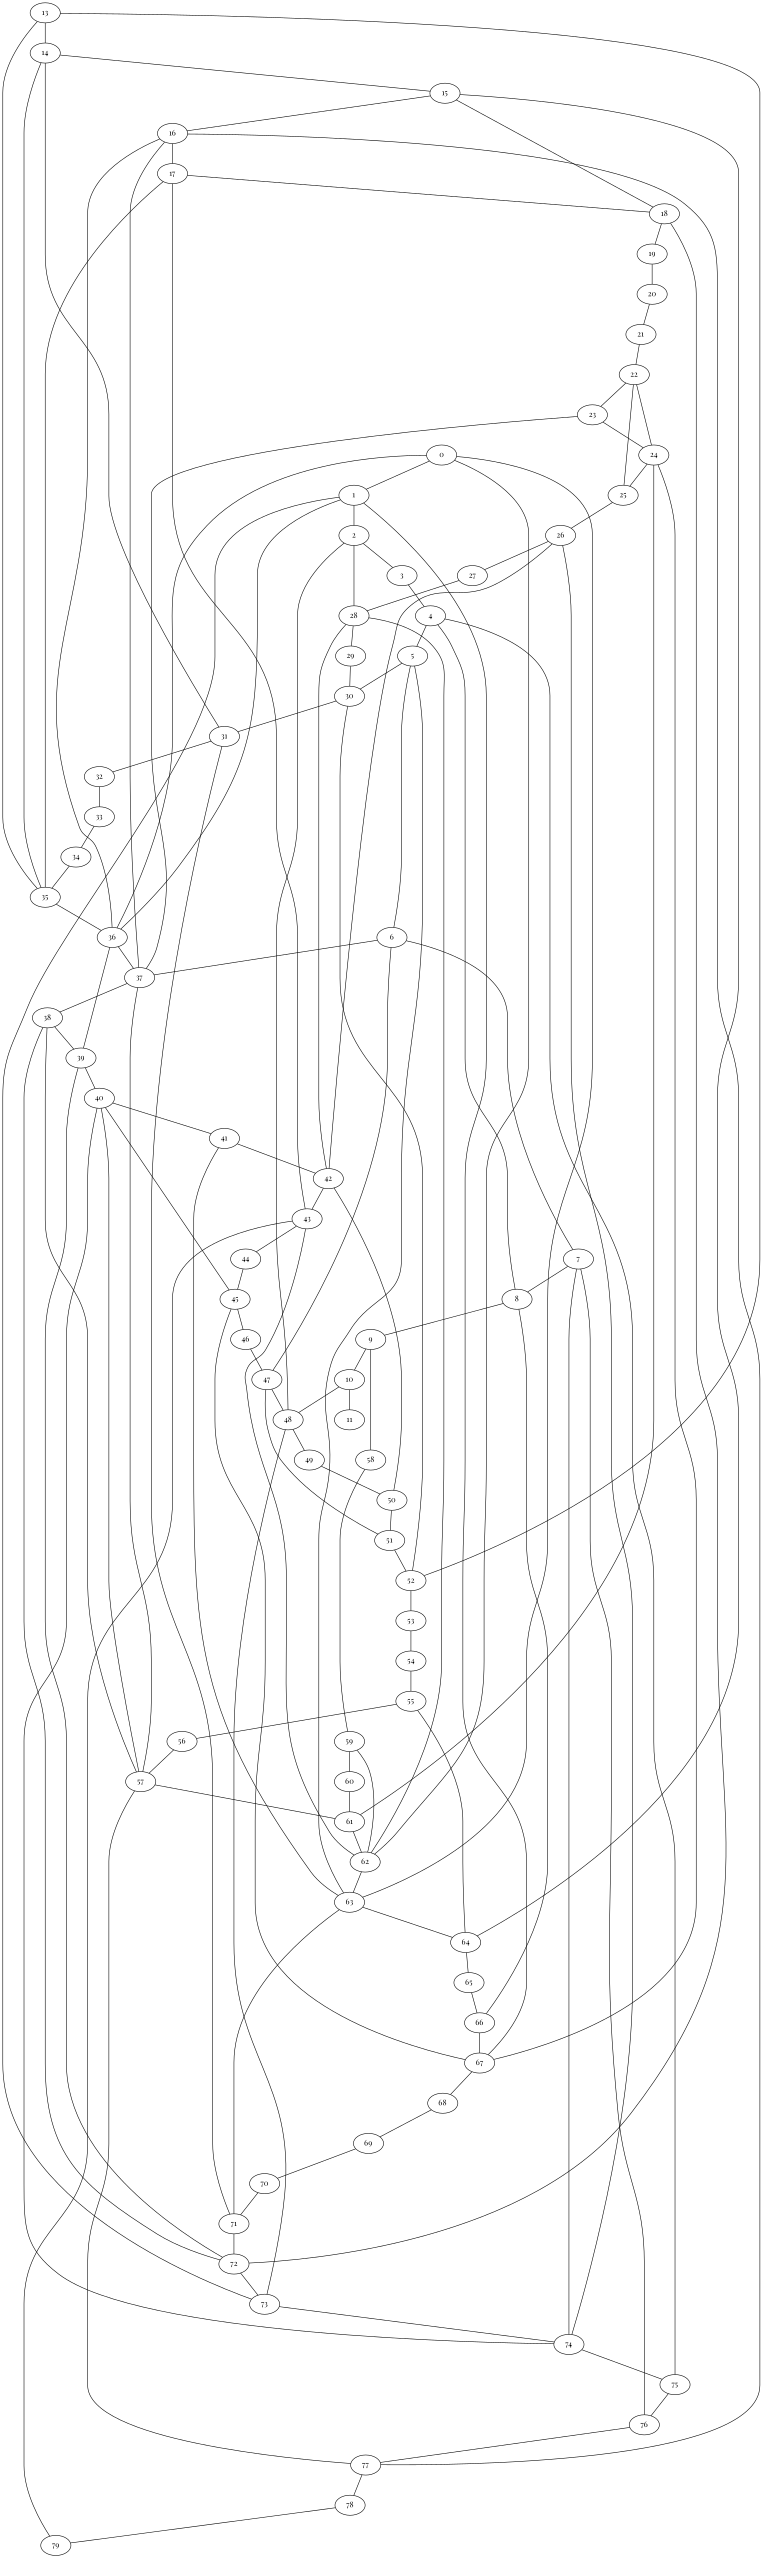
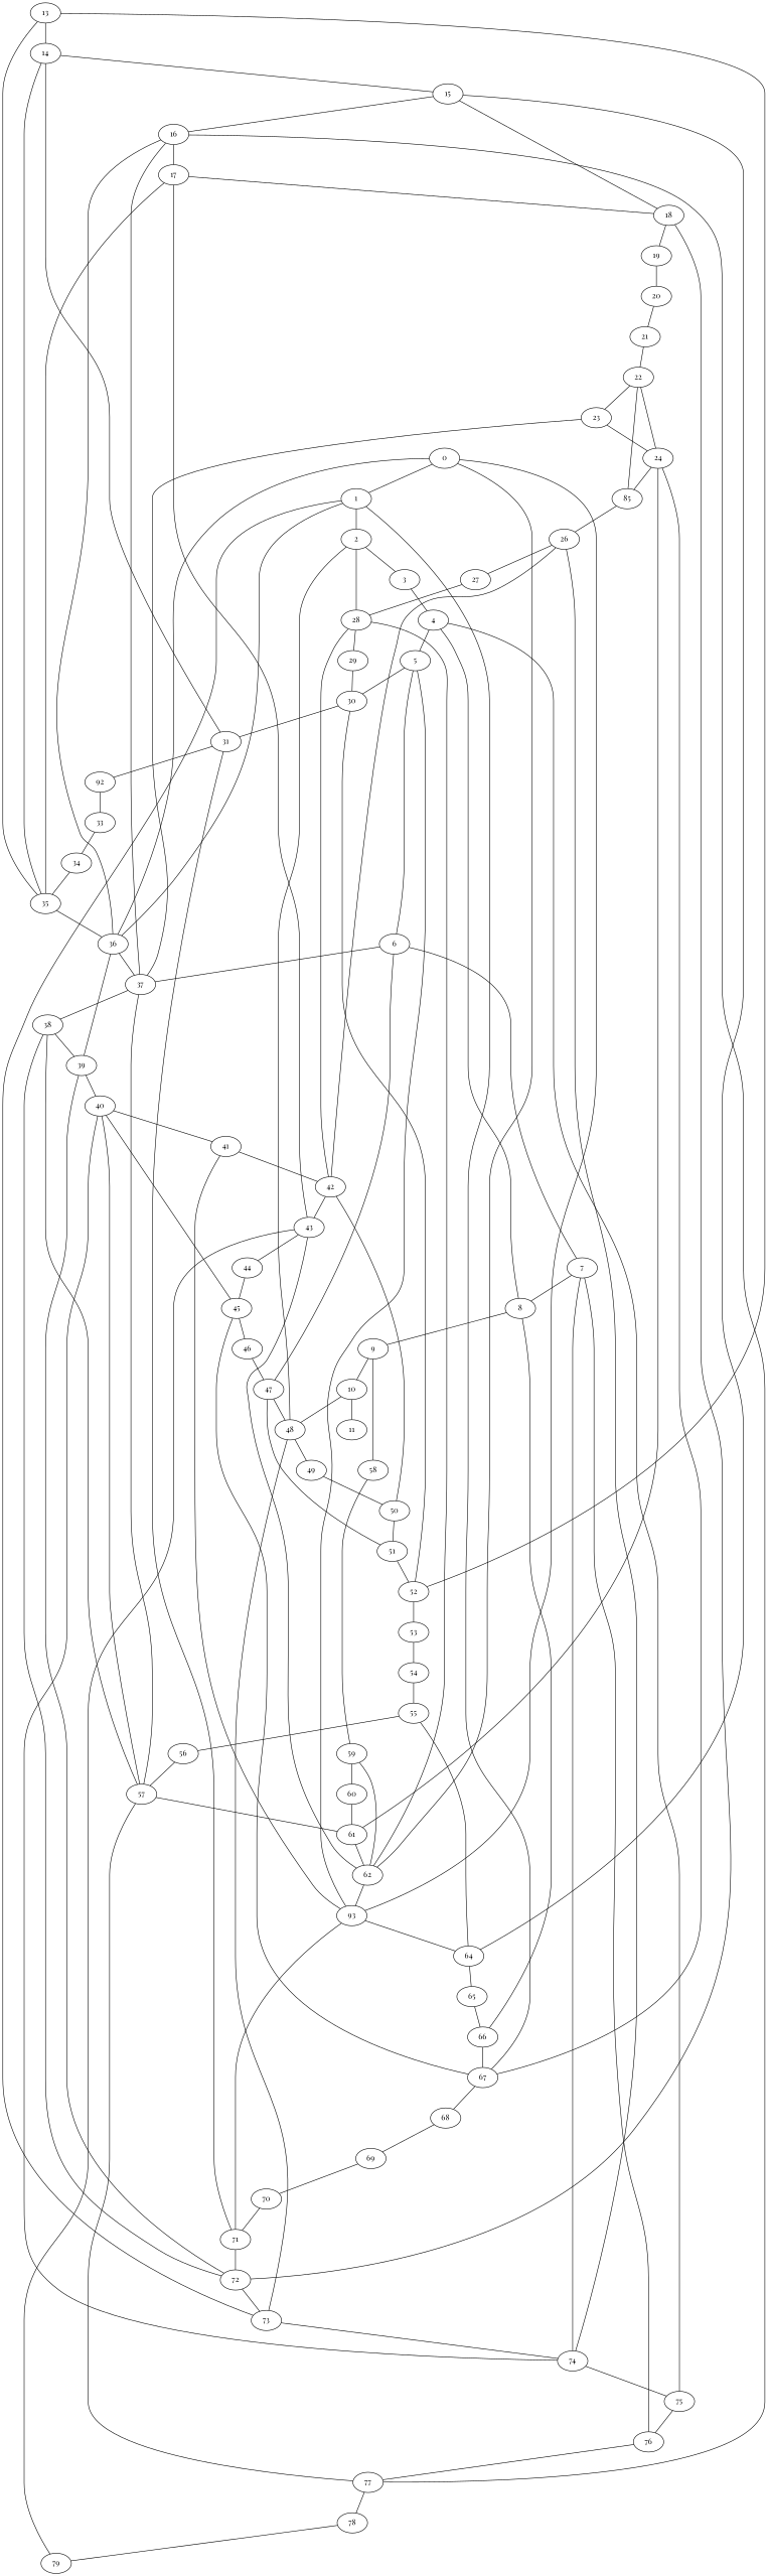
  graph {
    fontname="Playfair Display"
    node [fontname="Playfair Display"]
    edge [fontname="Playfair Display"]
    0
    1
    62
-   63
+   63 [label=93]
    36
    2
    73
    67
    64
    71
    37
    39
    3
    48
    28
    74
    68
    65
    72
    38
    57
    40
    4
    49
    42
    29
    75
    69
    5
    8
    50
    43
    30
    6
    9
    66
    76
    70
    7
    47
    52
    31
    10
    58
    77
    51
    53
-   32
+   32 [label=92]
    61
    78
    11
    59
    60
    13
    14
    35
    15
    16
    18
    54
    17
    19
    33
    20
    79
    44
    45
    21
    22
    23
    24
-   25
+   25 [label=85]
    26
    27
    34
    41
    46
    55
    56
    0 -- 1
    0 -- 62
    0 -- 63
    0 -- 36
    1 -- 36
    1 -- 2
    1 -- 73
    1 -- 67
    62 -- 63
    63 -- 64
    63 -- 71
    36 -- 37
    36 -- 39
    2 -- 3
    2 -- 48
    2 -- 28
    73 -- 74
    67 -- 68
    64 -- 65
    71 -- 72
    37 -- 38
    37 -- 57
    39 -- 72
    39 -- 40
    3 -- 4
    48 -- 73
    48 -- 49
    28 -- 62
    28 -- 42
    28 -- 29
    74 -- 75
    68 -- 69
    65 -- 66
    72 -- 73
    38 -- 39
    38 -- 72
    38 -- 57
    57 -- 77
    57 -- 61
    40 -- 74
    40 -- 57
    40 -- 45
    40 -- 41
    4 -- 75
    4 -- 5
    4 -- 8
    49 -- 50
    42 -- 50
    42 -- 43
    29 -- 30
    75 -- 76
    69 -- 70
    5 -- 63
    5 -- 30
    5 -- 6
    8 -- 9
    8 -- 66
    50 -- 51
    43 -- 62
    43 -- 79
    43 -- 44
    30 -- 52
    30 -- 31
    6 -- 37
    6 -- 7
    6 -- 47
    9 -- 10
    9 -- 58
    66 -- 67
    76 -- 77
    70 -- 71
    7 -- 74
    7 -- 8
    7 -- 76
    47 -- 48
    47 -- 51
    52 -- 53
    31 -- 71
    31 -- 32
    10 -- 48
    10 -- 11
    58 -- 59
    77 -- 78
    51 -- 52
    53 -- 54
    32 -- 33
    61 -- 62
    78 -- 79
    59 -- 62
    59 -- 60
    60 -- 61
    13 -- 52
    13 -- 14
    13 -- 35
    14 -- 31
    14 -- 35
    14 -- 15
    35 -- 36
    15 -- 64
    15 -- 16
    15 -- 18
    16 -- 36
    16 -- 37
    16 -- 77
    16 -- 17
    18 -- 72
    18 -- 19
    54 -- 55
    17 -- 43
    17 -- 35
    17 -- 18
    19 -- 20
    33 -- 34
    20 -- 21
    44 -- 45
    45 -- 67
    45 -- 46
    21 -- 22
    22 -- 23
    22 -- 24
    22 -- 25
    23 -- 37
    23 -- 24
    24 -- 67
    24 -- 61
    24 -- 25
    25 -- 26
    26 -- 74
    26 -- 42
    26 -- 27
    27 -- 28
    34 -- 35
    41 -- 63
    41 -- 42
    46 -- 47
    55 -- 64
    55 -- 56
    56 -- 57
  }
